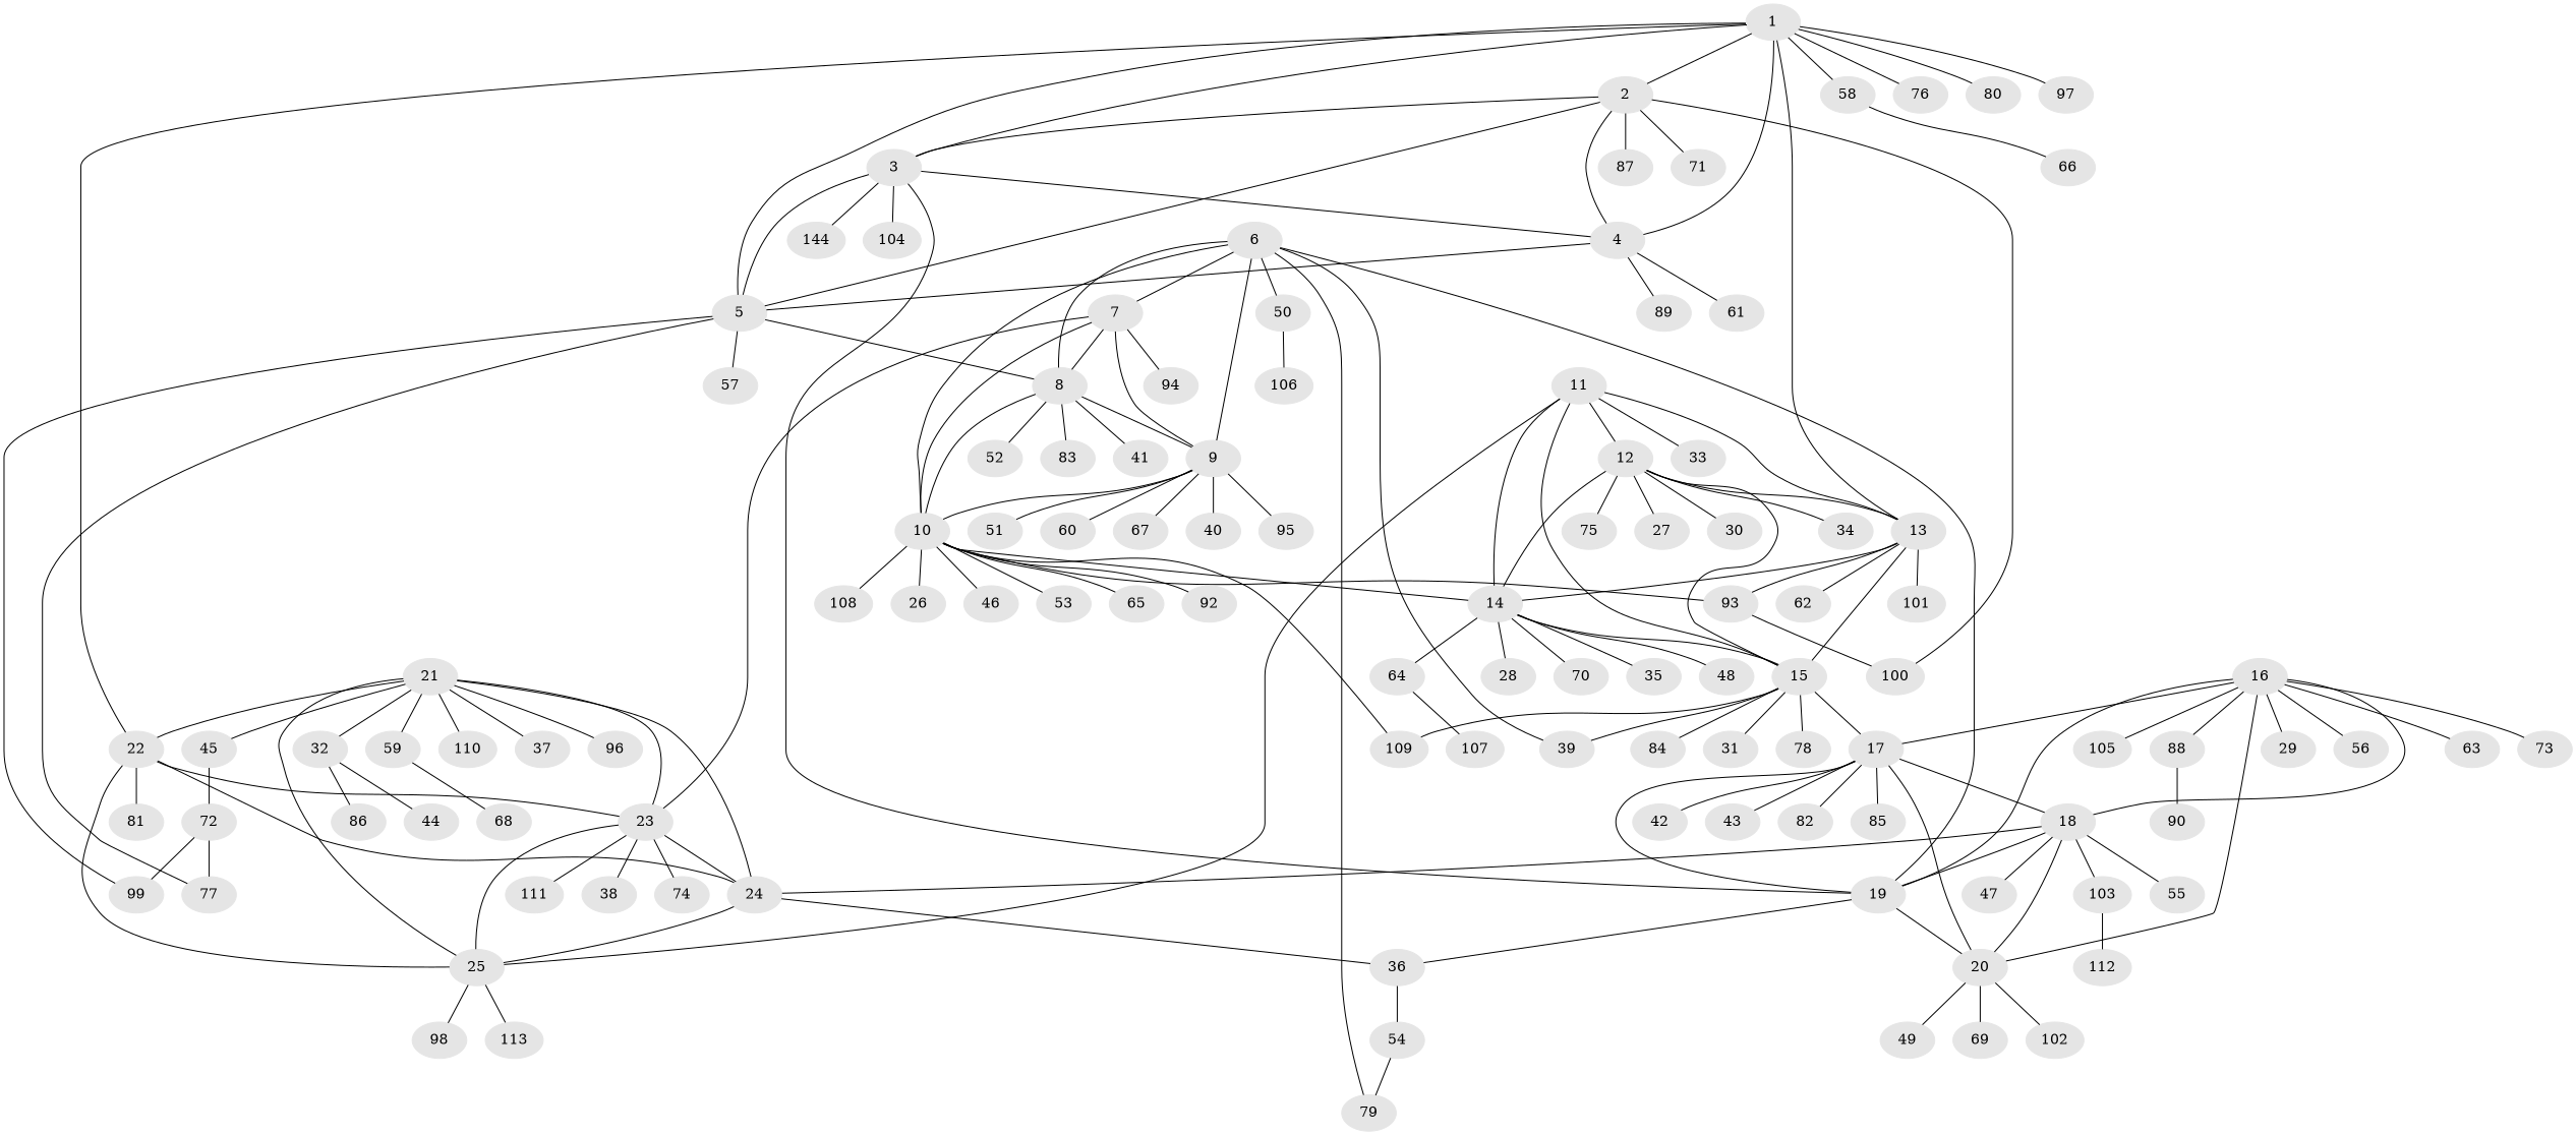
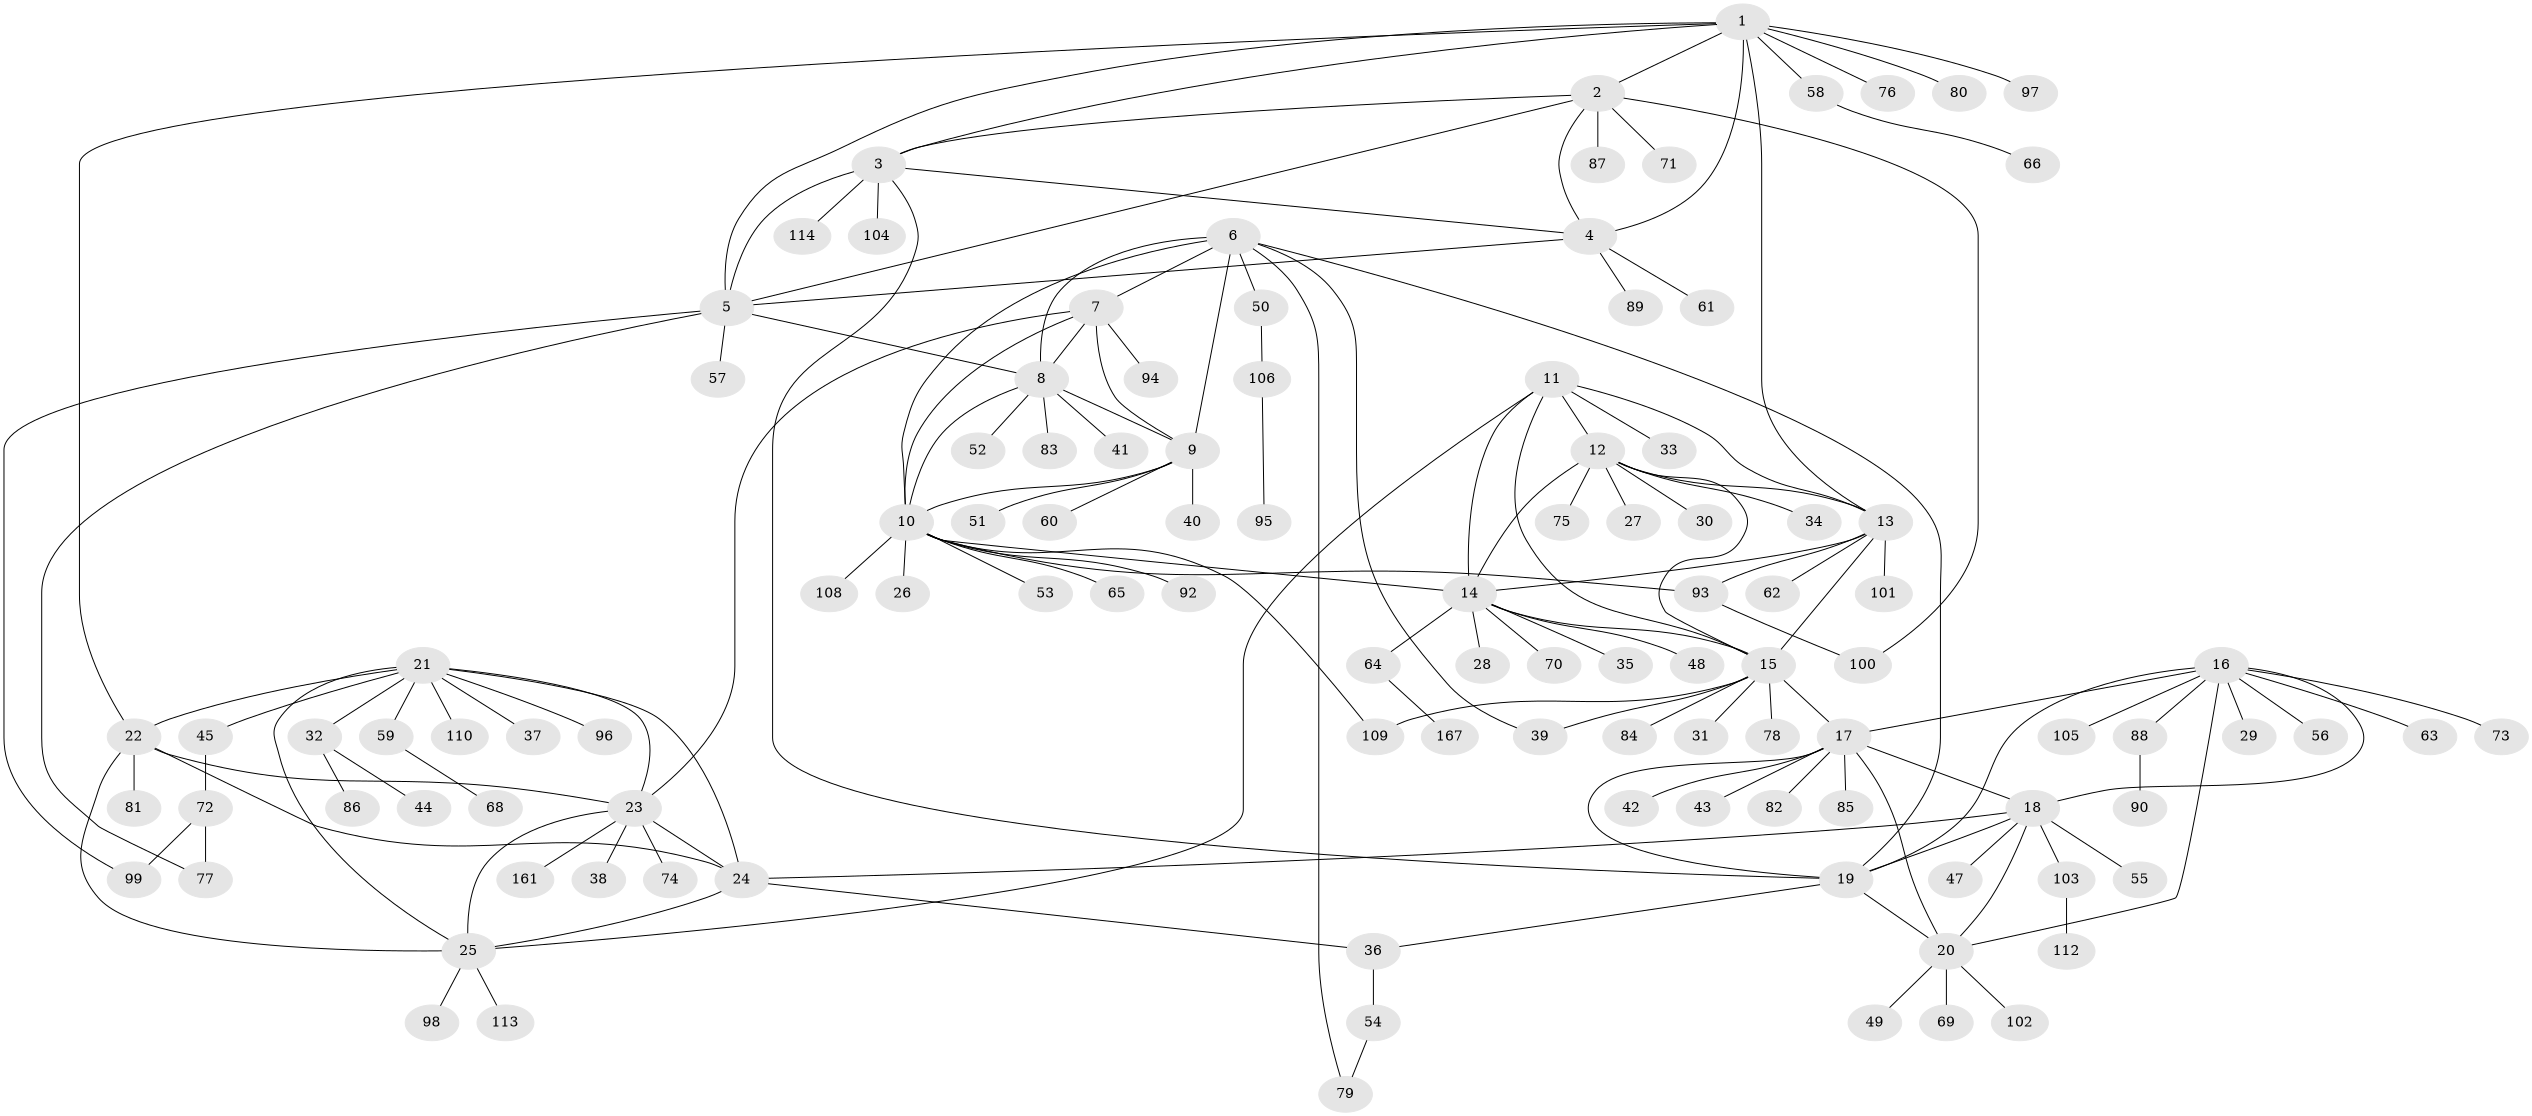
  graph {
    node [color=gray90 style=filled]
    1
    2
    3
    4
    5
    13
    22
    58
    76
    80
    97
    71
    87
    100
    19
    104
-   114 [label=144]
+   114
    61
    89
    8
    57
    77
    99
    14
    93
    15
    62
    101
    23
    25
    24
    81
    66
    20
    36
    9
    10
    41
    52
    83
    6
    7
    39
    50
    79
    94
    40
    51
    60
-   67
    95
    26
-   46
    53
    65
    92
    108
    109
    106
    38
    74
-   111
+   111 [label=161]
    28
    35
    48
    64
    70
    11
    12
    33
    27
    30
    34
    75
    17
    31
    78
    84
    98
    113
-   107
+   107 [label=167]
    18
    42
    43
    82
    85
    16
    29
    56
    63
    73
    88
    105
    47
    55
    103
    49
    69
    102
    90
    112
    54
    21
    32
    37
    45
    59
    96
    110
    44
    86
    72
    68
    1 -- 2
    1 -- 3
    1 -- 4
    1 -- 5
    1 -- 13
    1 -- 22
    1 -- 58
    1 -- 76
    1 -- 80
    1 -- 97
    2 -- 3
    2 -- 4
    2 -- 5
    2 -- 71
    2 -- 87
    2 -- 100
    3 -- 4
    3 -- 5
    3 -- 19
    3 -- 104
    3 -- 114
    4 -- 5
    4 -- 61
    4 -- 89
    5 -- 8
    5 -- 57
    5 -- 77
    5 -- 99
    13 -- 14
    13 -- 93
    13 -- 15
    13 -- 62
    13 -- 101
    22 -- 23
    22 -- 25
    22 -- 24
    22 -- 81
    58 -- 66
    19 -- 20
    19 -- 36
    8 -- 9
    8 -- 10
    8 -- 41
    8 -- 52
    8 -- 83
    14 -- 15
    14 -- 28
    14 -- 35
    14 -- 48
    14 -- 64
    14 -- 70
    93 -- 100
    15 -- 39
    15 -- 109
    15 -- 17
    15 -- 31
    15 -- 78
    15 -- 84
    23 -- 25
    23 -- 24
    23 -- 38
    23 -- 74
    23 -- 111
    25 -- 98
    25 -- 113
    24 -- 25
    24 -- 36
    20 -- 49
    20 -- 69
    20 -- 102
    36 -- 54
    9 -- 10
    9 -- 40
    9 -- 51
    9 -- 60
-   9 -- 67
-   9 -- 95
+   106 -- 95
    10 -- 14
    10 -- 93
    10 -- 26
-   10 -- 46
    10 -- 53
    10 -- 65
    10 -- 92
    10 -- 108
    10 -- 109
    6 -- 19
    6 -- 8
    6 -- 9
    6 -- 10
    6 -- 7
    6 -- 39
    6 -- 50
    6 -- 79
    7 -- 8
    7 -- 23
    7 -- 9
    7 -- 10
    7 -- 94
    50 -- 106
    64 -- 107
    11 -- 13
    11 -- 14
    11 -- 15
    11 -- 25
    11 -- 12
    11 -- 33
    12 -- 13
    12 -- 14
    12 -- 15
    12 -- 27
    12 -- 30
    12 -- 34
    12 -- 75
    17 -- 19
    17 -- 20
    17 -- 18
    17 -- 42
    17 -- 43
    17 -- 82
    17 -- 85
    18 -- 19
    18 -- 24
    18 -- 20
    18 -- 47
    18 -- 55
    18 -- 103
    16 -- 19
    16 -- 20
    16 -- 17
    16 -- 18
    16 -- 29
    16 -- 56
    16 -- 63
    16 -- 73
    16 -- 88
    16 -- 105
    88 -- 90
    103 -- 112
    54 -- 79
    21 -- 22
    21 -- 23
    21 -- 25
    21 -- 24
    21 -- 32
    21 -- 37
    21 -- 45
    21 -- 59
    21 -- 96
    21 -- 110
    32 -- 44
    32 -- 86
    45 -- 72
    59 -- 68
    72 -- 77
    72 -- 99
  }
